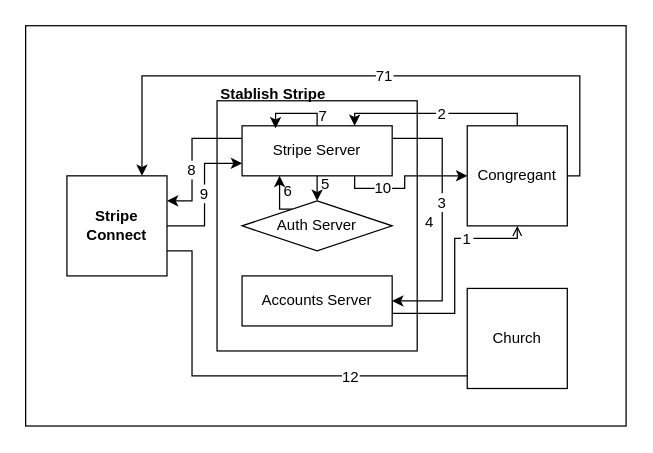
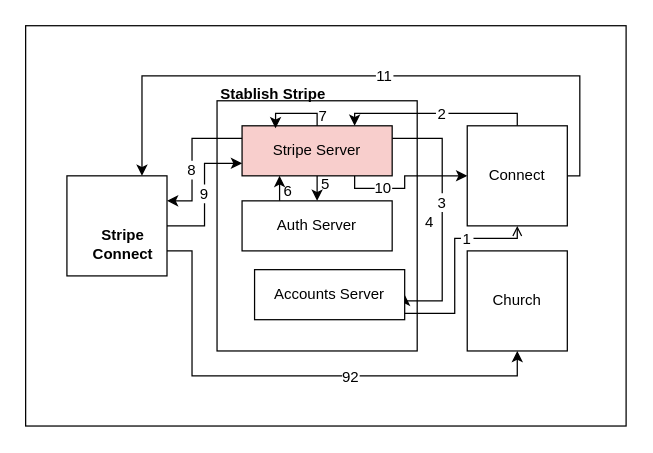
  <mxCell id="0" />
  <mxCell id="1" parent="0" />
  <mxCell id="2" value="" style="rounded=0;whiteSpace=wrap;html=1;" vertex="1" parent="1"><mxGeometry x="20" y="20" width="480" height="320" as="geometry" /></mxCell>
  <mxCell id="3" style="edgeStyle=orthogonalEdgeStyle;rounded=0;orthogonalLoop=1;jettySize=auto;html=1;exitX=1;exitY=0.75;exitDx=0;exitDy=0;entryX=0.5;entryY=1;entryDx=0;entryDy=0;" edge="1" parent="1" source="4" target="16"><mxGeometry relative="1" as="geometry"><Array as="points"><mxPoint x="153" y="200" /><mxPoint x="153" y="300" /><mxPoint x="413" y="300" /></Array></mxGeometry></mxCell>
  <mxCell id="4" value="" style="rounded=0;whiteSpace=wrap;html=1;" vertex="1" parent="1"><mxGeometry x="53" y="140" width="80" height="80" as="geometry" /></mxCell>
- <mxCell id="5" value="Stripe&lt;div&gt;Connect&lt;/div&gt;" style="text;html=1;align=center;verticalAlign=middle;whiteSpace=wrap;rounded=0;fontStyle=1" vertex="1" parent="1"><mxGeometry x="63" y="165" width="60" height="30" as="geometry" /></mxCell>
+ <mxCell id="5" value="Stripe&lt;div&gt;Connect&lt;/div&gt;" style="text;html=1;align=center;verticalAlign=middle;whiteSpace=wrap;rounded=0;fontStyle=1" vertex="1" parent="1"><mxGeometry x="68" y="180" width="60" height="30" as="geometry" /></mxCell>
  <mxCell id="6" value="" style="rounded=0;whiteSpace=wrap;html=1;" vertex="1" parent="1"><mxGeometry x="173" y="80" width="160" height="200" as="geometry" /></mxCell>
  <mxCell id="7" value="Stablish Stripe" style="text;html=1;align=center;verticalAlign=middle;whiteSpace=wrap;rounded=0;fontStyle=1" vertex="1" parent="1"><mxGeometry x="163" y="60" width="110" height="30" as="geometry" /></mxCell>
  <mxCell id="8" style="edgeStyle=orthogonalEdgeStyle;rounded=0;orthogonalLoop=1;jettySize=auto;html=1;exitX=1;exitY=0.5;exitDx=0;exitDy=0;entryX=1;entryY=0.5;entryDx=0;entryDy=0;" edge="1" parent="1" target="15"><mxGeometry relative="1" as="geometry"><mxPoint x="313" y="110.01" as="sourcePoint" /><mxPoint x="313" y="230.01" as="targetPoint" /><Array as="points"><mxPoint x="353" y="110" /><mxPoint x="353" y="240" /></Array></mxGeometry></mxCell>
  <mxCell id="9" style="edgeStyle=orthogonalEdgeStyle;rounded=0;orthogonalLoop=1;jettySize=auto;html=1;exitX=0.5;exitY=1;exitDx=0;exitDy=0;entryX=0.5;entryY=0;entryDx=0;entryDy=0;" edge="1" parent="1" source="11" target="13"><mxGeometry relative="1" as="geometry" /></mxCell>
  <mxCell id="10" style="edgeStyle=orthogonalEdgeStyle;rounded=0;orthogonalLoop=1;jettySize=auto;html=1;exitX=0.75;exitY=1;exitDx=0;exitDy=0;entryX=0;entryY=0.5;entryDx=0;entryDy=0;" edge="1" parent="1" source="11" target="19"><mxGeometry relative="1" as="geometry"><Array as="points"><mxPoint x="283" y="150" /><mxPoint x="323" y="150" /><mxPoint x="323" y="140" /></Array></mxGeometry></mxCell>
- <mxCell id="11" value="Stripe Server" style="rounded=0;whiteSpace=wrap;html=1;" vertex="1" parent="1"><mxGeometry x="193" y="100" width="120" height="40" as="geometry" /></mxCell>
+ <mxCell id="11" value="Stripe Server" style="rounded=0;whiteSpace=wrap;html=1;fillColor=#f8cecc;" vertex="1" parent="1"><mxGeometry x="193" y="100" width="120" height="40" as="geometry" /></mxCell>
  <mxCell id="12" style="edgeStyle=orthogonalEdgeStyle;rounded=0;orthogonalLoop=1;jettySize=auto;html=1;exitX=0.25;exitY=0;exitDx=0;exitDy=0;entryX=0.25;entryY=1;entryDx=0;entryDy=0;" edge="1" parent="1" source="13" target="11"><mxGeometry relative="1" as="geometry" /></mxCell>
- <mxCell id="13" value="Auth Server" style="rhombus;whiteSpace=wrap;html=1;" vertex="1" parent="1"><mxGeometry x="193" y="160" width="120" height="40" as="geometry" /></mxCell>
+ <mxCell id="13" value="Auth Server" style="rounded=0;whiteSpace=wrap;html=1;" vertex="1" parent="1"><mxGeometry x="193" y="160" width="120" height="40" as="geometry" /></mxCell>
  <mxCell id="14" style="edgeStyle=orthogonalEdgeStyle;rounded=0;orthogonalLoop=1;jettySize=auto;html=1;exitX=1;exitY=0.5;exitDx=0;exitDy=0;entryX=0.5;entryY=1;entryDx=0;entryDy=0;endArrow=open;" edge="1" parent="1" source="15" target="19"><mxGeometry relative="1" as="geometry"><Array as="points"><mxPoint x="313" y="250" /><mxPoint x="363" y="250" /><mxPoint x="363" y="190" /><mxPoint x="413" y="190" /></Array></mxGeometry></mxCell>
- <mxCell id="15" value="Accounts Server" style="rounded=0;whiteSpace=wrap;html=1;" vertex="1" parent="1"><mxGeometry x="193" y="220" width="120" height="40" as="geometry" /></mxCell>
- <mxCell id="16" value="Church" style="rounded=0;whiteSpace=wrap;html=1;" vertex="1" parent="1"><mxGeometry x="373" y="230" width="80" height="80" as="geometry" /></mxCell>
+ <mxCell id="15" value="Accounts Server" style="rounded=0;whiteSpace=wrap;html=1;" vertex="1" parent="1"><mxGeometry x="203" y="215" width="120" height="40" as="geometry" /></mxCell>
+ <mxCell id="16" value="Church" style="rounded=0;whiteSpace=wrap;html=1;" vertex="1" parent="1"><mxGeometry x="373" y="200" width="80" height="80" as="geometry" /></mxCell>
  <mxCell id="17" style="edgeStyle=orthogonalEdgeStyle;rounded=0;orthogonalLoop=1;jettySize=auto;html=1;exitX=0.5;exitY=0;exitDx=0;exitDy=0;entryX=0.75;entryY=0;entryDx=0;entryDy=0;" edge="1" parent="1" source="19" target="11"><mxGeometry relative="1" as="geometry"><Array as="points"><mxPoint x="413" y="90" /><mxPoint x="283" y="90" /></Array></mxGeometry></mxCell>
  <mxCell id="18" style="edgeStyle=orthogonalEdgeStyle;rounded=0;orthogonalLoop=1;jettySize=auto;html=1;exitX=1;exitY=0.5;exitDx=0;exitDy=0;entryX=0.75;entryY=0;entryDx=0;entryDy=0;" edge="1" parent="1" source="19" target="4"><mxGeometry relative="1" as="geometry"><Array as="points"><mxPoint x="463" y="140" /><mxPoint x="463" y="60" /><mxPoint x="113" y="60" /></Array></mxGeometry></mxCell>
- <mxCell id="19" value="Congregant" style="rounded=0;whiteSpace=wrap;html=1;" vertex="1" parent="1"><mxGeometry x="373" y="100" width="80" height="80" as="geometry" /></mxCell>
+ <mxCell id="19" value="Connect" style="rounded=0;whiteSpace=wrap;html=1;" vertex="1" parent="1"><mxGeometry x="373" y="100" width="80" height="80" as="geometry" /></mxCell>
  <mxCell id="20" style="edgeStyle=orthogonalEdgeStyle;rounded=0;orthogonalLoop=1;jettySize=auto;html=1;exitX=0.5;exitY=0;exitDx=0;exitDy=0;entryX=0.223;entryY=0.051;entryDx=0;entryDy=0;entryPerimeter=0;" edge="1" parent="1" source="11" target="11"><mxGeometry relative="1" as="geometry"><Array as="points"><mxPoint x="253" y="90" /><mxPoint x="220" y="90" /></Array></mxGeometry></mxCell>
  <mxCell id="21" style="edgeStyle=orthogonalEdgeStyle;rounded=0;orthogonalLoop=1;jettySize=auto;html=1;exitX=0;exitY=0.25;exitDx=0;exitDy=0;entryX=1;entryY=0.25;entryDx=0;entryDy=0;" edge="1" parent="1" source="11" target="4"><mxGeometry relative="1" as="geometry"><Array as="points"><mxPoint x="153" y="110" /><mxPoint x="153" y="160" /></Array></mxGeometry></mxCell>
  <mxCell id="22" value="3" style="text;html=1;align=center;verticalAlign=middle;whiteSpace=wrap;rounded=1;strokeWidth=0;fillColor=#FFFFFF;fontColor=#000000;strokeColor=none;" vertex="1" parent="1"><mxGeometry x="348" y="154" width="10" height="15" as="geometry" /></mxCell>
  <mxCell id="23" value="4" style="text;html=1;align=center;verticalAlign=middle;whiteSpace=wrap;rounded=1;strokeWidth=0;fillColor=#FFFFFF;fontColor=#000000;strokeColor=none;" vertex="1" parent="1"><mxGeometry x="338" y="169" width="10" height="15" as="geometry" /></mxCell>
  <mxCell id="24" value="5" style="text;html=1;align=center;verticalAlign=middle;whiteSpace=wrap;rounded=0;strokeWidth=0;fillColor=none;" vertex="1" parent="1"><mxGeometry x="255" y="139" width="10" height="15" as="geometry" /></mxCell>
  <mxCell id="25" value="6" style="text;html=1;align=center;verticalAlign=middle;whiteSpace=wrap;rounded=0;strokeWidth=0;fillColor=none;" vertex="1" parent="1"><mxGeometry x="225" y="145" width="10" height="15" as="geometry" /></mxCell>
  <mxCell id="26" value="1" style="text;html=1;align=center;verticalAlign=middle;whiteSpace=wrap;rounded=1;strokeWidth=0;fillColor=#FFFFFF;fontColor=#000000;strokeColor=none;" vertex="1" parent="1"><mxGeometry x="368" y="183" width="10" height="15" as="geometry" /></mxCell>
  <mxCell id="27" value="2" style="text;html=1;align=center;verticalAlign=middle;whiteSpace=wrap;rounded=1;strokeWidth=0;fillColor=#FFFFFF;fontColor=#000000;strokeColor=none;" vertex="1" parent="1"><mxGeometry x="348" y="83" width="10" height="15" as="geometry" /></mxCell>
  <mxCell id="28" value="7" style="text;html=1;align=center;verticalAlign=middle;whiteSpace=wrap;rounded=1;strokeWidth=0;fillColor=none;" vertex="1" parent="1"><mxGeometry x="253" y="85" width="10" height="15" as="geometry" /></mxCell>
  <mxCell id="29" value="8" style="text;html=1;align=center;verticalAlign=middle;whiteSpace=wrap;rounded=1;strokeWidth=0;fillColor=#FFFFFF;fontColor=#000000;strokeColor=none;" vertex="1" parent="1"><mxGeometry x="148" y="128" width="10" height="15" as="geometry" /></mxCell>
  <mxCell id="30" style="edgeStyle=orthogonalEdgeStyle;rounded=0;orthogonalLoop=1;jettySize=auto;html=1;exitX=1;exitY=0.5;exitDx=0;exitDy=0;entryX=0;entryY=0.75;entryDx=0;entryDy=0;" edge="1" parent="1" source="4" target="11"><mxGeometry relative="1" as="geometry" /></mxCell>
  <mxCell id="31" value="9" style="text;html=1;align=center;verticalAlign=middle;whiteSpace=wrap;rounded=1;strokeWidth=0;fillColor=#FFFFFF;fontColor=#000000;strokeColor=none;" vertex="1" parent="1"><mxGeometry x="158" y="147" width="10" height="15" as="geometry" /></mxCell>
  <mxCell id="32" value="10" style="text;html=1;align=center;verticalAlign=middle;whiteSpace=wrap;rounded=1;strokeWidth=0;fillColor=#FFFFFF;fontColor=#000000;strokeColor=none;glass=0;shadow=0;" vertex="1" parent="1"><mxGeometry x="299" y="142" width="14" height="15" as="geometry" /></mxCell>
- <mxCell id="33" value="71" style="text;html=1;align=center;verticalAlign=middle;whiteSpace=wrap;rounded=1;strokeWidth=0;fillColor=#FFFFFF;fontColor=#000000;strokeColor=none;glass=0;shadow=0;" vertex="1" parent="1"><mxGeometry x="300" y="53" width="14" height="15" as="geometry" /></mxCell>
- <mxCell id="34" value="12" style="text;html=1;align=center;verticalAlign=middle;whiteSpace=wrap;rounded=1;strokeWidth=0;fillColor=#FFFFFF;fontColor=#000000;strokeColor=none;glass=0;shadow=0;" vertex="1" parent="1"><mxGeometry x="273" y="293" width="14" height="15" as="geometry" /></mxCell>
+ <mxCell id="33" value="11" style="text;html=1;align=center;verticalAlign=middle;whiteSpace=wrap;rounded=1;strokeWidth=0;fillColor=#FFFFFF;fontColor=#000000;strokeColor=none;glass=0;shadow=0;" vertex="1" parent="1"><mxGeometry x="300" y="53" width="14" height="15" as="geometry" /></mxCell>
+ <mxCell id="34" value="92" style="text;html=1;align=center;verticalAlign=middle;whiteSpace=wrap;rounded=1;strokeWidth=0;fillColor=#FFFFFF;fontColor=#000000;strokeColor=none;glass=0;shadow=0;" vertex="1" parent="1"><mxGeometry x="273" y="293" width="14" height="15" as="geometry" /></mxCell>
